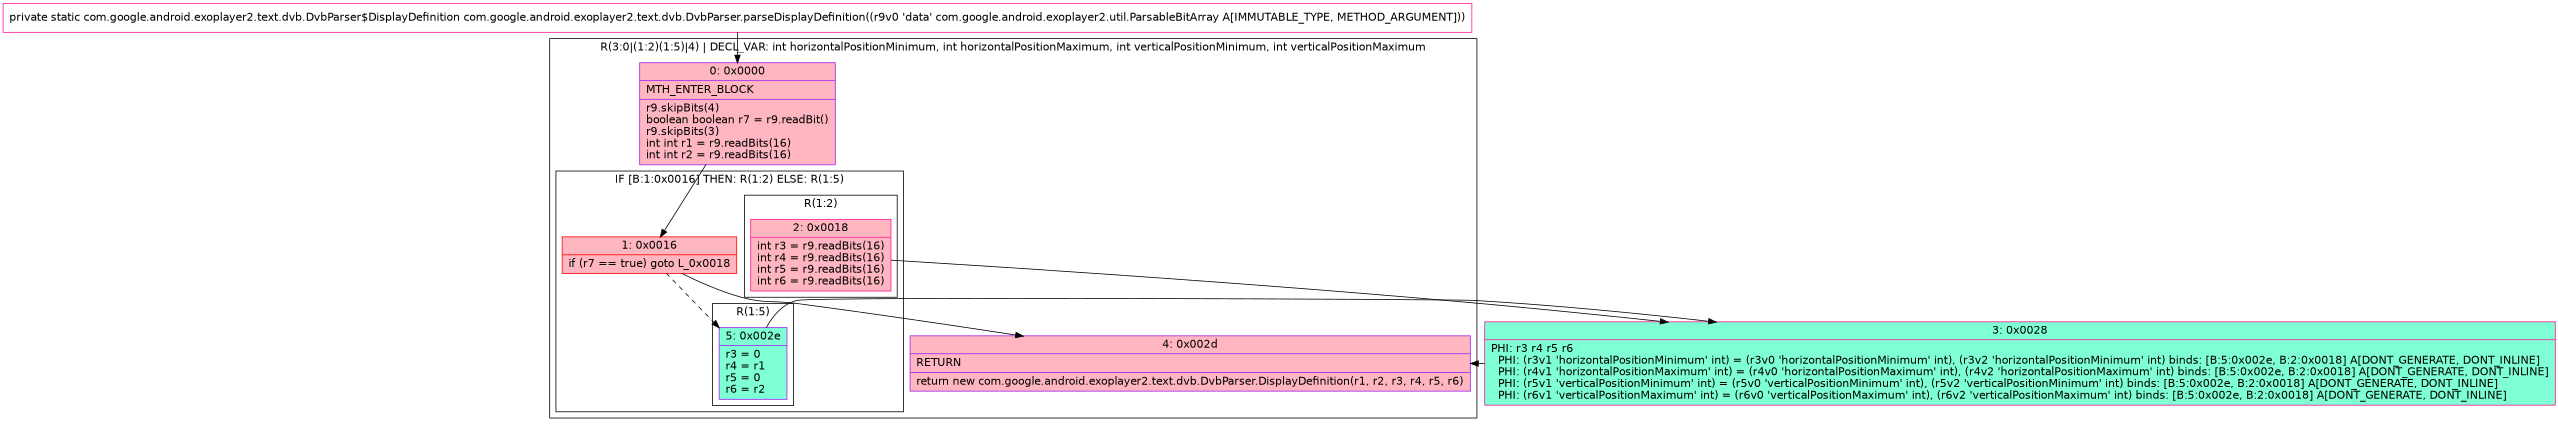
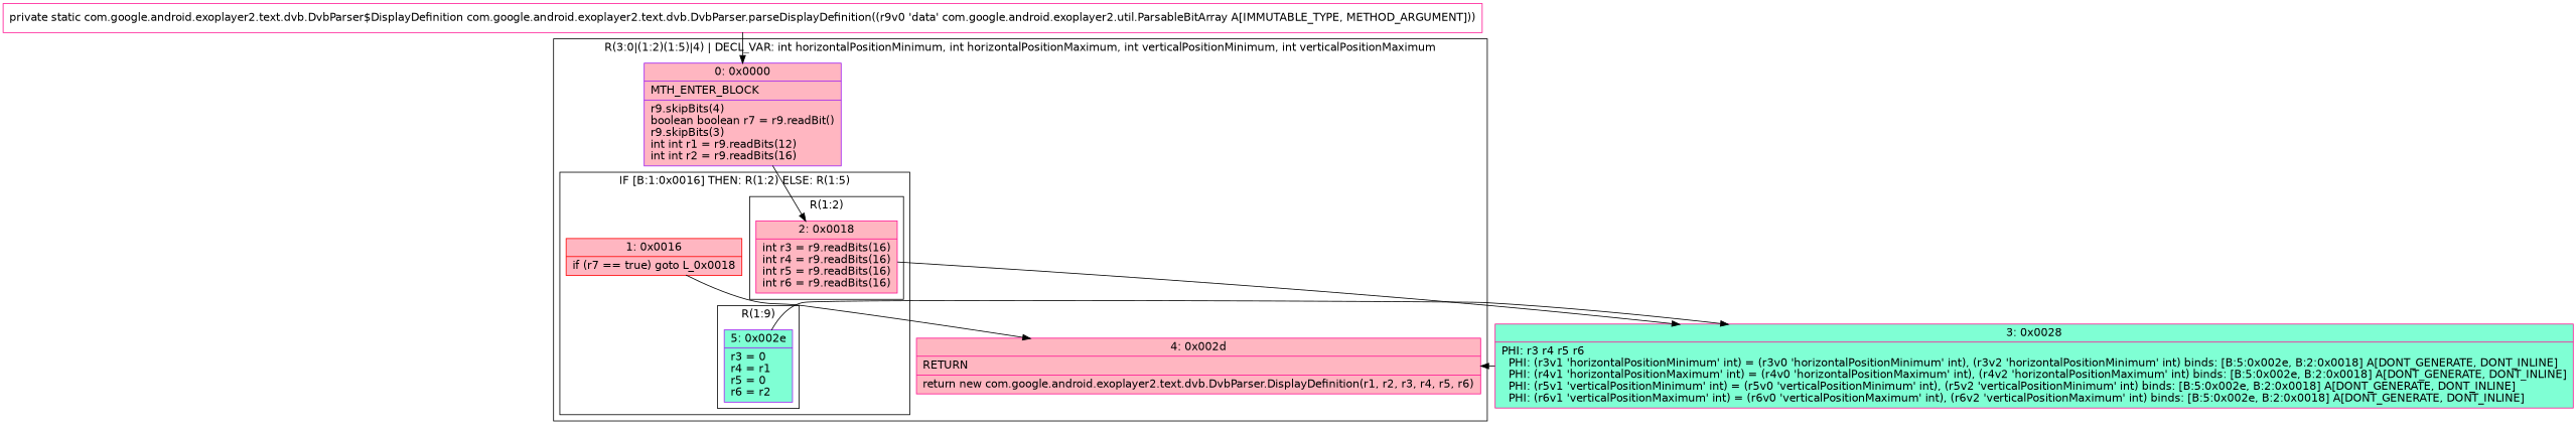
  digraph {
    fontname="DejaVu Sans"
    node [color=deeppink fillcolor=lightpink fontname="DejaVu Sans" shape=record style=filled]
    edge [fontname="DejaVu Sans"]
    n1 [label="{2\:\ 0x0018|int r3 = r9.readBits(16)\lint r4 = r9.readBits(16)\lint r5 = r9.readBits(16)\lint r6 = r9.readBits(16)\l}"]
    n2 [color=purple fillcolor=aquamarine label="{5\:\ 0x002e|r3 = 0\lr4 = r1\lr5 = 0\lr6 = r2\l}"]
    n3 [color=red label="{1\:\ 0x0016|if (r7 == true) goto L_0x0018\l}"]
-   n4 [color=purple label="{0\:\ 0x0000|MTH_ENTER_BLOCK\l|r9.skipBits(4)\lboolean boolean r7 = r9.readBit()\lr9.skipBits(3)\lint int r1 = r9.readBits(16)\lint int r2 = r9.readBits(16)\l}"]
-   n5 [color=purple label="{4\:\ 0x002d|RETURN\l|return new com.google.android.exoplayer2.text.dvb.DvbParser.DisplayDefinition(r1, r2, r3, r4, r5, r6)\l}"]
+   n4 [color=purple label="{0\:\ 0x0000|MTH_ENTER_BLOCK\l|r9.skipBits(4)\lboolean boolean r7 = r9.readBit()\lr9.skipBits(3)\lint int r1 = r9.readBits(12)\lint int r2 = r9.readBits(16)\l}"]
+   n5 [label="{4\:\ 0x002d|RETURN\l|return new com.google.android.exoplayer2.text.dvb.DvbParser.DisplayDefinition(r1, r2, r3, r4, r5, r6)\l}"]
    n6 [fillcolor=aquamarine label="{3\:\ 0x0028|PHI: r3 r4 r5 r6 \l  PHI: (r3v1 'horizontalPositionMinimum' int) = (r3v0 'horizontalPositionMinimum' int), (r3v2 'horizontalPositionMinimum' int) binds: [B:5:0x002e, B:2:0x0018] A[DONT_GENERATE, DONT_INLINE]\l  PHI: (r4v1 'horizontalPositionMaximum' int) = (r4v0 'horizontalPositionMaximum' int), (r4v2 'horizontalPositionMaximum' int) binds: [B:5:0x002e, B:2:0x0018] A[DONT_GENERATE, DONT_INLINE]\l  PHI: (r5v1 'verticalPositionMinimum' int) = (r5v0 'verticalPositionMinimum' int), (r5v2 'verticalPositionMinimum' int) binds: [B:5:0x002e, B:2:0x0018] A[DONT_GENERATE, DONT_INLINE]\l  PHI: (r6v1 'verticalPositionMaximum' int) = (r6v0 'verticalPositionMaximum' int), (r6v2 'verticalPositionMaximum' int) binds: [B:5:0x002e, B:2:0x0018] A[DONT_GENERATE, DONT_INLINE]\l}"]
    n7 [fillcolor=white label="{private static com.google.android.exoplayer2.text.dvb.DvbParser$DisplayDefinition com.google.android.exoplayer2.text.dvb.DvbParser.parseDisplayDefinition((r9v0 'data' com.google.android.exoplayer2.util.ParsableBitArray A[IMMUTABLE_TYPE, METHOD_ARGUMENT])) }"]
    subgraph cluster_1 {
      label="R(3:0|(1:2)(1:5)|4) | DECL_VAR: int horizontalPositionMinimum, int horizontalPositionMaximum, int verticalPositionMinimum, int verticalPositionMaximum\l"
      n4
      n5
      subgraph cluster_2 {
        label="IF [B:1:0x0016] THEN: R(1:2) ELSE: R(1:5)"
        n3
        subgraph cluster_3 {
          label="R(1:2)"
          n1
        }
        subgraph cluster_4 {
-         label="R(1:5)"
+         label="R(1:9)"
          n2
        }
      }
    }
    n1 -> n6
    n2 -> n6
-   n3 -> n2 [style=dashed]
    n3 -> n5
-   n4 -> n3
+   n4 -> n1
    n6 -> n5
    n7 -> n4
  }
